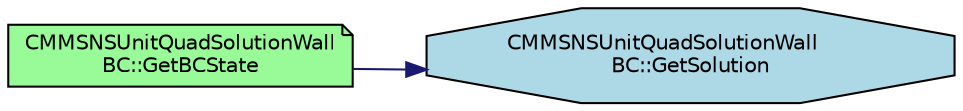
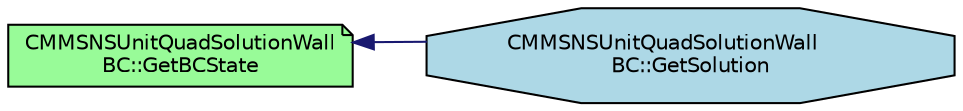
  digraph {
    rankdir=LR
    node [color=black fontname=Helvetica fontsize=10 style=filled]
    n1 [fillcolor=palegreen fontcolor=black height=0.2 label="CMMSNSUnitQuadSolutionWall\lBC::GetBCState" shape=note width=0.4]
    n2 [fillcolor=lightblue height=0.2 label="CMMSNSUnitQuadSolutionWall\lBC::GetSolution" shape=octagon width=0.4]
-   n1 -> n2 [color=midnightblue fontname=Helvetica fontsize=10 labelfontname=Helvetica labelfontsize=10 style=solid]
+   n2 -> n1 [color=midnightblue fontname=Helvetica fontsize=10 labelfontname=Helvetica labelfontsize=10 style=solid]
  }
